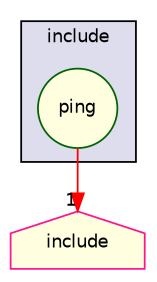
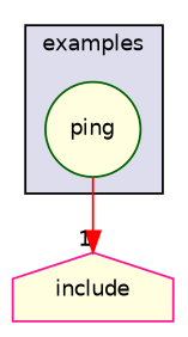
  digraph {
    compound=true
    node [fillcolor=lightyellow fontname=Helvetica fontsize=10 style=filled]
    n1 [label=ping pencolor=black shape=circle color=darkgreen]
    n2 [label=include shape=house color=deeppink]
    subgraph cluster_1 {
      bgcolor="#ddddee"
      fontname=Helvetica
      fontsize=10
-     label=include
+     label=examples
      pencolor=black
      n1
    }
    n1 -> n2 [headlabel=1 labeldistance=1.5 labelfontname=Helvetica labelfontsize=10 color=red]
  }
